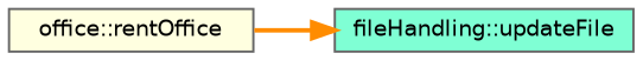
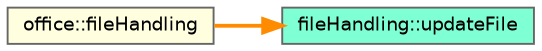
  digraph {
    rankdir=LR
    node [fontname=Helvetica fontsize=10 shape=box style=filled]
-   n1 [color=gray40 fillcolor=lightyellow fontcolor=black height=0.2 label="office::rentOffice" width=0.4]
+   n1 [color=gray40 fillcolor=lightyellow fontcolor=black height=0.2 label="office::fileHandling" width=0.4]
    n2 [color=grey40 fillcolor=aquamarine height=0.2 label="fileHandling::updateFile" width=0.4]
    n1 -> n2 [color=darkorange fontname=Helvetica fontsize=10 labelfontname=Helvetica labelfontsize=10 style=bold]
  }
